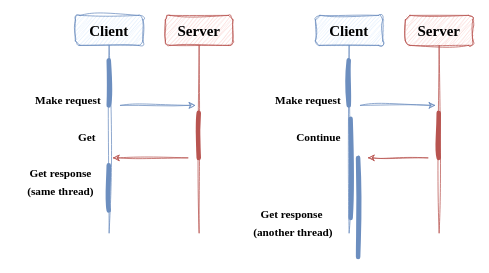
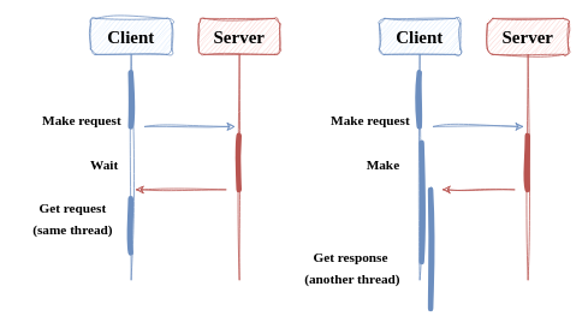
  <mxCell id="0" />
  <mxCell id="1" parent="0" />
  <mxCell id="2" value="&lt;b&gt;Client&lt;/b&gt;" style="rounded=1;whiteSpace=wrap;html=1;sketch=1;hachureGap=4;jiggle=2;curveFitting=1;fontFamily=Architects Daughter;fontSource=https%3A%2F%2Ffonts.googleapis.com%2Fcss%3Ffamily%3DArchitects%2BDaughter;fontSize=20;fillColor=#dae8fc;strokeColor=#6c8ebf;" vertex="1" parent="1"><mxGeometry x="100" y="20" width="90" height="40" as="geometry" /></mxCell>
  <mxCell id="3" value="&lt;b&gt;Server&lt;/b&gt;" style="rounded=1;whiteSpace=wrap;html=1;sketch=1;hachureGap=4;jiggle=2;curveFitting=1;fontFamily=Architects Daughter;fontSource=https%3A%2F%2Ffonts.googleapis.com%2Fcss%3Ffamily%3DArchitects%2BDaughter;fontSize=20;fillColor=#f8cecc;strokeColor=#b85450;" vertex="1" parent="1"><mxGeometry x="220" y="20" width="90" height="40" as="geometry" /></mxCell>
  <mxCell id="4" value="" style="endArrow=none;html=1;rounded=0;sketch=1;hachureGap=4;jiggle=2;curveFitting=1;fontFamily=Architects Daughter;fontSource=https%3A%2F%2Ffonts.googleapis.com%2Fcss%3Ffamily%3DArchitects%2BDaughter;fontSize=16;entryX=0.5;entryY=1;entryDx=0;entryDy=0;fillColor=#dae8fc;strokeColor=#6c8ebf;" edge="1" parent="1" target="2"><mxGeometry width="50" height="50" relative="1" as="geometry"><mxPoint x="145" y="310" as="sourcePoint" /><mxPoint x="150" y="70" as="targetPoint" /></mxGeometry></mxCell>
  <mxCell id="5" value="" style="endArrow=none;html=1;rounded=0;sketch=1;hachureGap=4;jiggle=2;curveFitting=1;fontFamily=Architects Daughter;fontSource=https%3A%2F%2Ffonts.googleapis.com%2Fcss%3Ffamily%3DArchitects%2BDaughter;fontSize=16;entryX=0.5;entryY=1;entryDx=0;entryDy=0;fillColor=#f8cecc;strokeColor=#b85450;" edge="1" parent="1" target="3"><mxGeometry width="50" height="50" relative="1" as="geometry"><mxPoint x="265" y="310" as="sourcePoint" /><mxPoint x="280" y="80" as="targetPoint" /></mxGeometry></mxCell>
  <mxCell id="6" value="" style="endArrow=none;html=1;rounded=0;sketch=1;hachureGap=4;jiggle=2;curveFitting=1;fontFamily=Architects Daughter;fontSource=https%3A%2F%2Ffonts.googleapis.com%2Fcss%3Ffamily%3DArchitects%2BDaughter;fontSize=16;strokeWidth=6;fillColor=#dae8fc;strokeColor=#6c8ebf;" edge="1" parent="1"><mxGeometry width="50" height="50" relative="1" as="geometry"><mxPoint x="144.5" y="140" as="sourcePoint" /><mxPoint x="144.5" y="80" as="targetPoint" /></mxGeometry></mxCell>
  <mxCell id="7" value="" style="endArrow=none;html=1;rounded=0;sketch=1;hachureGap=4;jiggle=2;curveFitting=1;fontFamily=Architects Daughter;fontSource=https%3A%2F%2Ffonts.googleapis.com%2Fcss%3Ffamily%3DArchitects%2BDaughter;fontSize=16;strokeWidth=6;fillColor=#f8cecc;strokeColor=#b85450;" edge="1" parent="1"><mxGeometry width="50" height="50" relative="1" as="geometry"><mxPoint x="264.5" y="210" as="sourcePoint" /><mxPoint x="264.5" y="150" as="targetPoint" /></mxGeometry></mxCell>
  <mxCell id="8" value="" style="endArrow=none;html=1;rounded=0;sketch=1;hachureGap=4;jiggle=2;curveFitting=1;fontFamily=Architects Daughter;fontSource=https%3A%2F%2Ffonts.googleapis.com%2Fcss%3Ffamily%3DArchitects%2BDaughter;fontSize=16;strokeWidth=6;fillColor=#dae8fc;strokeColor=#6c8ebf;" edge="1" parent="1"><mxGeometry width="50" height="50" relative="1" as="geometry"><mxPoint x="144.5" y="280" as="sourcePoint" /><mxPoint x="144.5" y="220" as="targetPoint" /></mxGeometry></mxCell>
  <mxCell id="9" value="" style="endArrow=classic;html=1;rounded=0;sketch=1;hachureGap=4;jiggle=2;curveFitting=1;fontFamily=Architects Daughter;fontSource=https%3A%2F%2Ffonts.googleapis.com%2Fcss%3Ffamily%3DArchitects%2BDaughter;fontSize=16;fillColor=#dae8fc;strokeColor=#6c8ebf;" edge="1" parent="1"><mxGeometry width="50" height="50" relative="1" as="geometry"><mxPoint x="160" y="140" as="sourcePoint" /><mxPoint x="260" y="140" as="targetPoint" /></mxGeometry></mxCell>
  <mxCell id="10" value="" style="endArrow=none;html=1;rounded=0;sketch=1;hachureGap=4;jiggle=2;curveFitting=1;fontFamily=Architects Daughter;fontSource=https%3A%2F%2Ffonts.googleapis.com%2Fcss%3Ffamily%3DArchitects%2BDaughter;fontSize=16;startArrow=classic;startFill=1;endFill=0;fillColor=#f8cecc;strokeColor=#b85450;" edge="1" parent="1"><mxGeometry width="50" height="50" relative="1" as="geometry"><mxPoint x="150" y="210" as="sourcePoint" /><mxPoint x="250" y="210" as="targetPoint" /></mxGeometry></mxCell>
  <mxCell id="11" value="&lt;b&gt;Client&lt;/b&gt;" style="rounded=1;whiteSpace=wrap;html=1;sketch=1;hachureGap=4;jiggle=2;curveFitting=1;fontFamily=Architects Daughter;fontSource=https%3A%2F%2Ffonts.googleapis.com%2Fcss%3Ffamily%3DArchitects%2BDaughter;fontSize=20;fillColor=#dae8fc;strokeColor=#6c8ebf;" vertex="1" parent="1"><mxGeometry x="420" y="20" width="90" height="40" as="geometry" /></mxCell>
  <mxCell id="12" value="&lt;b&gt;Server&lt;/b&gt;" style="rounded=1;whiteSpace=wrap;html=1;sketch=1;hachureGap=4;jiggle=2;curveFitting=1;fontFamily=Architects Daughter;fontSource=https%3A%2F%2Ffonts.googleapis.com%2Fcss%3Ffamily%3DArchitects%2BDaughter;fontSize=20;fillColor=#f8cecc;strokeColor=#b85450;" vertex="1" parent="1"><mxGeometry x="540" y="20" width="90" height="40" as="geometry" /></mxCell>
  <mxCell id="13" value="" style="endArrow=none;html=1;rounded=0;sketch=1;hachureGap=4;jiggle=2;curveFitting=1;fontFamily=Architects Daughter;fontSource=https%3A%2F%2Ffonts.googleapis.com%2Fcss%3Ffamily%3DArchitects%2BDaughter;fontSize=16;entryX=0.5;entryY=1;entryDx=0;entryDy=0;fillColor=#dae8fc;strokeColor=#6c8ebf;" edge="1" parent="1" target="11"><mxGeometry width="50" height="50" relative="1" as="geometry"><mxPoint x="465" y="310" as="sourcePoint" /><mxPoint x="470" y="70" as="targetPoint" /></mxGeometry></mxCell>
  <mxCell id="14" value="" style="endArrow=none;html=1;rounded=0;sketch=1;hachureGap=4;jiggle=2;curveFitting=1;fontFamily=Architects Daughter;fontSource=https%3A%2F%2Ffonts.googleapis.com%2Fcss%3Ffamily%3DArchitects%2BDaughter;fontSize=16;entryX=0.5;entryY=1;entryDx=0;entryDy=0;fillColor=#f8cecc;strokeColor=#b85450;" edge="1" parent="1" target="12"><mxGeometry width="50" height="50" relative="1" as="geometry"><mxPoint x="585" y="310" as="sourcePoint" /><mxPoint x="600" y="80" as="targetPoint" /></mxGeometry></mxCell>
  <mxCell id="15" value="" style="endArrow=none;html=1;rounded=0;sketch=1;hachureGap=4;jiggle=2;curveFitting=1;fontFamily=Architects Daughter;fontSource=https%3A%2F%2Ffonts.googleapis.com%2Fcss%3Ffamily%3DArchitects%2BDaughter;fontSize=16;strokeWidth=6;fillColor=#dae8fc;strokeColor=#6c8ebf;" edge="1" parent="1"><mxGeometry width="50" height="50" relative="1" as="geometry"><mxPoint x="464.5" y="140" as="sourcePoint" /><mxPoint x="464.5" y="80" as="targetPoint" /></mxGeometry></mxCell>
  <mxCell id="16" value="" style="endArrow=none;html=1;rounded=0;sketch=1;hachureGap=4;jiggle=2;curveFitting=1;fontFamily=Architects Daughter;fontSource=https%3A%2F%2Ffonts.googleapis.com%2Fcss%3Ffamily%3DArchitects%2BDaughter;fontSize=16;strokeWidth=6;fillColor=#f8cecc;strokeColor=#b85450;" edge="1" parent="1"><mxGeometry width="50" height="50" relative="1" as="geometry"><mxPoint x="584.5" y="210" as="sourcePoint" /><mxPoint x="584.5" y="150" as="targetPoint" /></mxGeometry></mxCell>
  <mxCell id="17" value="" style="endArrow=none;html=1;rounded=0;sketch=1;hachureGap=4;jiggle=2;curveFitting=1;fontFamily=Architects Daughter;fontSource=https%3A%2F%2Ffonts.googleapis.com%2Fcss%3Ffamily%3DArchitects%2BDaughter;fontSize=16;strokeWidth=6;fillColor=#dae8fc;strokeColor=#6c8ebf;" edge="1" parent="1"><mxGeometry width="50" height="50" relative="1" as="geometry"><mxPoint x="467" y="290" as="sourcePoint" /><mxPoint x="466.942" y="158" as="targetPoint" /></mxGeometry></mxCell>
  <mxCell id="18" value="" style="endArrow=classic;html=1;rounded=0;sketch=1;hachureGap=4;jiggle=2;curveFitting=1;fontFamily=Architects Daughter;fontSource=https%3A%2F%2Ffonts.googleapis.com%2Fcss%3Ffamily%3DArchitects%2BDaughter;fontSize=16;fillColor=#dae8fc;strokeColor=#6c8ebf;" edge="1" parent="1"><mxGeometry width="50" height="50" relative="1" as="geometry"><mxPoint x="480" y="140" as="sourcePoint" /><mxPoint x="580" y="140" as="targetPoint" /></mxGeometry></mxCell>
  <mxCell id="19" value="" style="endArrow=none;html=1;rounded=0;sketch=1;hachureGap=4;jiggle=2;curveFitting=1;fontFamily=Architects Daughter;fontSource=https%3A%2F%2Ffonts.googleapis.com%2Fcss%3Ffamily%3DArchitects%2BDaughter;fontSize=16;startArrow=classic;startFill=1;endFill=0;fillColor=#f8cecc;strokeColor=#b85450;" edge="1" parent="1"><mxGeometry width="50" height="50" relative="1" as="geometry"><mxPoint x="490" y="210" as="sourcePoint" /><mxPoint x="570" y="210" as="targetPoint" /></mxGeometry></mxCell>
  <mxCell id="20" value="&lt;b&gt;&lt;font style=&quot;font-size: 15px;&quot;&gt;Make request&lt;/font&gt;&lt;/b&gt;" style="text;html=1;align=center;verticalAlign=middle;resizable=0;points=[];autosize=1;strokeColor=none;fillColor=none;fontSize=20;fontFamily=Architects Daughter;" vertex="1" parent="1"><mxGeometry x="30" y="110" width="120" height="40" as="geometry" /></mxCell>
  <mxCell id="21" value="&lt;b&gt;&lt;font style=&quot;font-size: 15px;&quot;&gt;Make request&lt;/font&gt;&lt;/b&gt;" style="text;html=1;align=center;verticalAlign=middle;resizable=0;points=[];autosize=1;strokeColor=none;fillColor=none;fontSize=20;fontFamily=Architects Daughter;" vertex="1" parent="1"><mxGeometry x="350" y="110" width="120" height="40" as="geometry" /></mxCell>
- <mxCell id="22" value="&lt;b&gt;&lt;font style=&quot;font-size: 15px;&quot;&gt;Get&lt;/font&gt;&lt;/b&gt;" style="text;html=1;align=center;verticalAlign=middle;resizable=0;points=[];autosize=1;strokeColor=none;fillColor=none;fontSize=20;fontFamily=Architects Daughter;" vertex="1" parent="1"><mxGeometry x="90" y="160" width="50" height="40" as="geometry" /></mxCell>
- <mxCell id="23" value="&lt;b&gt;&lt;font style=&quot;font-size: 15px;&quot;&gt;Continue&lt;/font&gt;&lt;/b&gt;" style="text;html=1;align=center;verticalAlign=middle;resizable=0;points=[];autosize=1;strokeColor=none;fillColor=none;fontSize=20;fontFamily=Architects Daughter;" vertex="1" parent="1"><mxGeometry x="384" y="160" width="80" height="40" as="geometry" /></mxCell>
+ <mxCell id="22" value="&lt;b&gt;&lt;font style=&quot;font-size: 15px;&quot;&gt;Wait&lt;/font&gt;&lt;/b&gt;" style="text;html=1;align=center;verticalAlign=middle;resizable=0;points=[];autosize=1;strokeColor=none;fillColor=none;fontSize=20;fontFamily=Architects Daughter;" vertex="1" parent="1"><mxGeometry x="90" y="160" width="50" height="40" as="geometry" /></mxCell>
+ <mxCell id="23" value="&lt;b&gt;&lt;font style=&quot;font-size: 15px;&quot;&gt;Make&lt;/font&gt;&lt;/b&gt;" style="text;html=1;align=center;verticalAlign=middle;resizable=0;points=[];autosize=1;strokeColor=none;fillColor=none;fontSize=20;fontFamily=Architects Daughter;" vertex="1" parent="1"><mxGeometry x="384" y="160" width="80" height="40" as="geometry" /></mxCell>
  <mxCell id="24" value="&lt;b&gt;&lt;font style=&quot;font-size: 15px;&quot;&gt;Get response&amp;nbsp;&lt;br&gt;(another thread)&lt;br&gt;&lt;/font&gt;&lt;/b&gt;" style="text;html=1;align=center;verticalAlign=middle;resizable=0;points=[];autosize=1;strokeColor=none;fillColor=none;fontSize=20;fontFamily=Architects Daughter;" vertex="1" parent="1"><mxGeometry x="320" y="265" width="140" height="60" as="geometry" /></mxCell>
- <mxCell id="25" value="&lt;b&gt;&lt;font style=&quot;font-size: 15px;&quot;&gt;Get response &lt;br&gt;(same thread)&lt;br&gt;&lt;/font&gt;&lt;/b&gt;" style="text;html=1;align=center;verticalAlign=middle;resizable=0;points=[];autosize=1;strokeColor=none;fillColor=none;fontSize=20;fontFamily=Architects Daughter;" vertex="1" parent="1"><mxGeometry x="20" y="210" width="120" height="60" as="geometry" /></mxCell>
+ <mxCell id="25" value="&lt;b&gt;&lt;font style=&quot;font-size: 15px;&quot;&gt;Get request &lt;br&gt;(same thread)&lt;br&gt;&lt;/font&gt;&lt;/b&gt;" style="text;html=1;align=center;verticalAlign=middle;resizable=0;points=[];autosize=1;strokeColor=none;fillColor=none;fontSize=20;fontFamily=Architects Daughter;" vertex="1" parent="1"><mxGeometry x="20" y="210" width="120" height="60" as="geometry" /></mxCell>
  <mxCell id="26" value="" style="endArrow=none;html=1;rounded=0;sketch=1;hachureGap=4;jiggle=2;curveFitting=1;fontFamily=Architects Daughter;fontSource=https%3A%2F%2Ffonts.googleapis.com%2Fcss%3Ffamily%3DArchitects%2BDaughter;fontSize=16;strokeWidth=6;fillColor=#dae8fc;strokeColor=#6c8ebf;" edge="1" parent="1"><mxGeometry width="50" height="50" relative="1" as="geometry"><mxPoint x="477" y="342" as="sourcePoint" /><mxPoint x="476.942" y="210" as="targetPoint" /></mxGeometry></mxCell>
